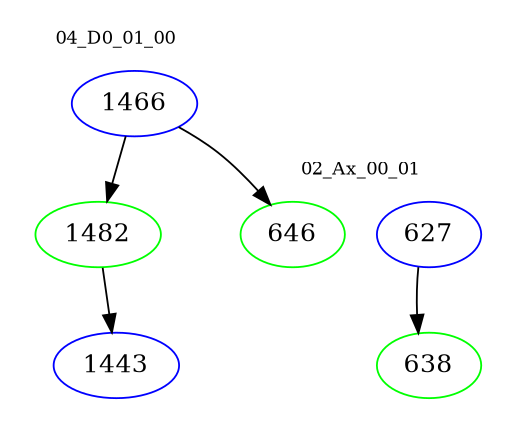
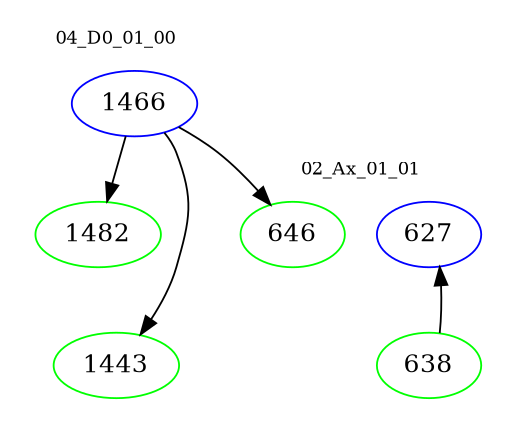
  digraph {
    node [color=green]
    edge [color=black]
    n1 [color=blue label=627]
    n2 [label=646]
    n3 [label=638]
    n4 [color=blue label=1466]
    n5 [label=1482]
-   n6 [color=blue label=1443]
+   n6 [label=1443]
    subgraph cluster_1 {
      color=white
      fontsize=10
-     label="02_Ax_00_01"
+     label="02_Ax_01_01"
      n1
      n2
      n3
    }
    subgraph cluster_2 {
      color=white
      fontsize=10
      label="04_D0_01_00"
      n4
      n5
      n6
    }
-   n1 -> n3
+   n3 -> n1
    n4 -> n2
    n4 -> n5
-   n5 -> n6
+   n4 -> n6
  }
